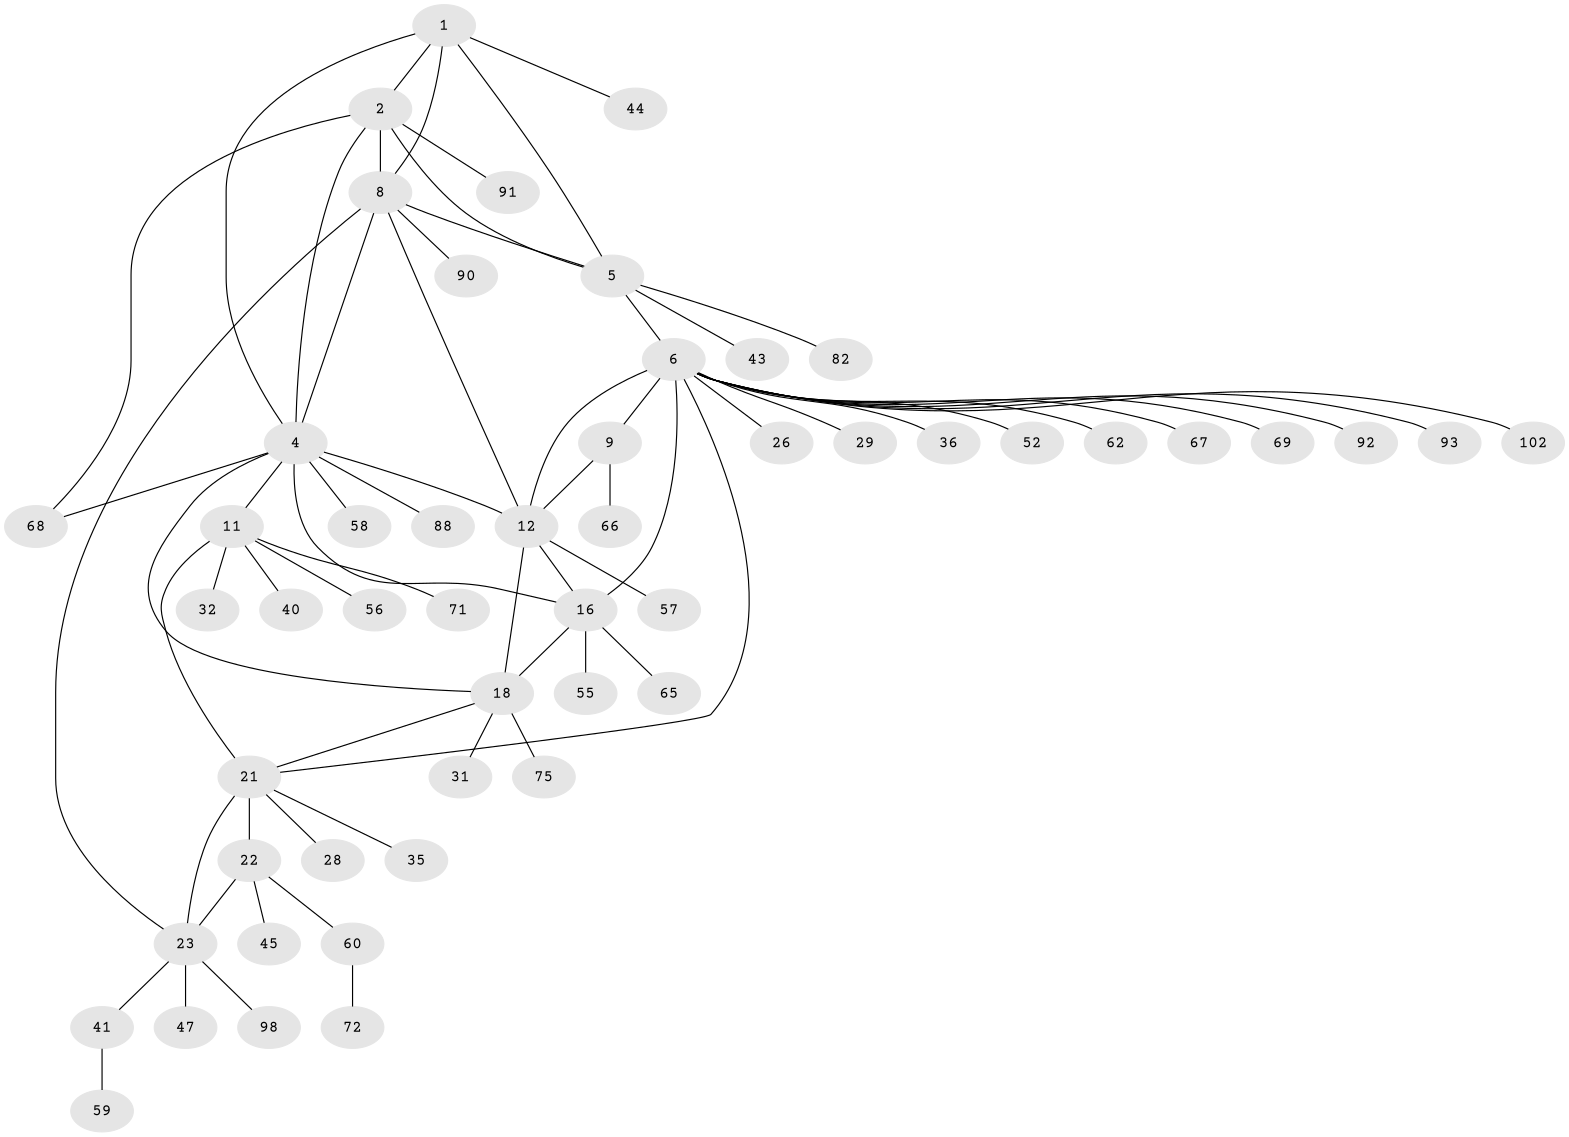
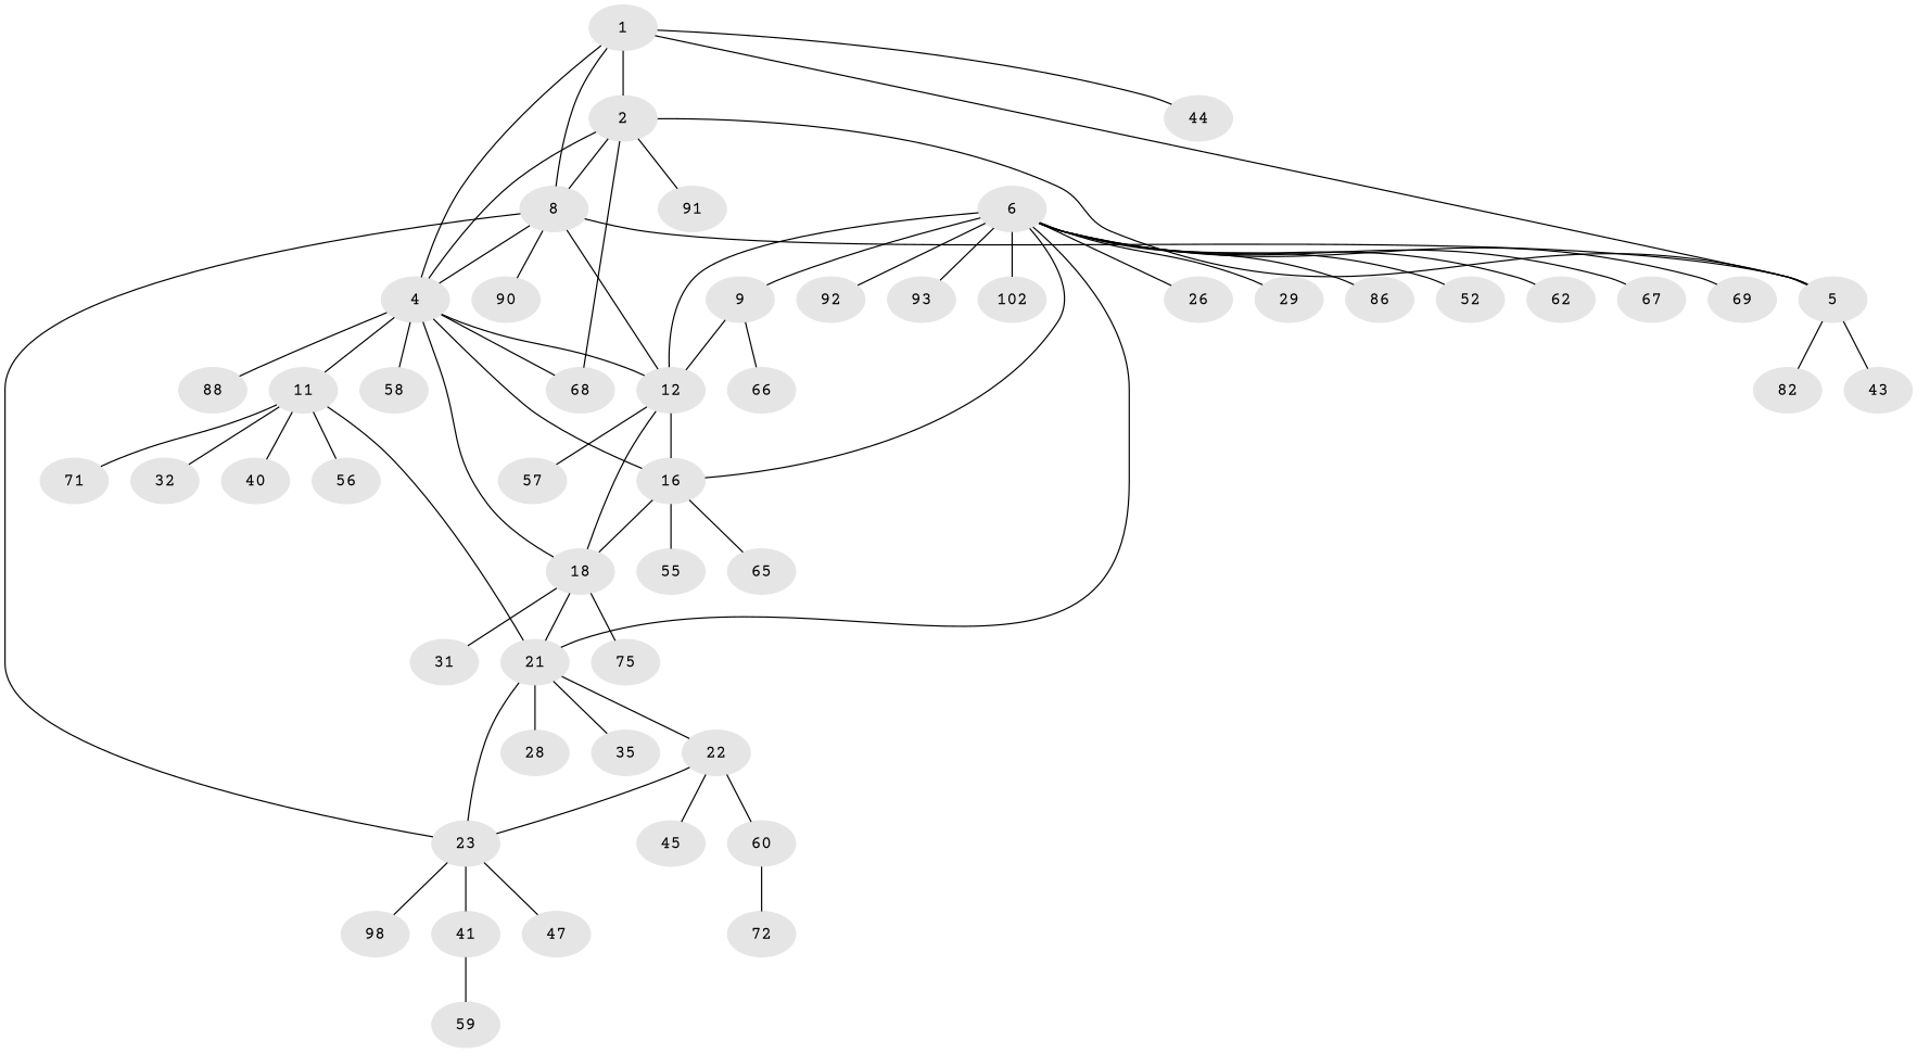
  graph {
    fontname="Courier Prime"
    node [color=gray90 fontname="Courier Prime" style=filled]
    edge [fontname="Courier Prime"]
    1 [super="+97+27"]
    2
    n3 [label=8]
    4 [super="+20+30"]
    5
    44
    68 [super="+77"]
    91
    12 [super="+64+13+38+15+50"]
    23 [super="+24+54+25"]
    90
    11 [super="+46+14"]
    16 [super="+81+19+49"]
    18
    58
    88 [super="+100"]
    6 [super="+8+99+85+39+7+42"]
    43
    82
    57 [super="+94"]
    41
    47
    98
    21
    32
    40
    56
    71
    55
    65
    31 [super="+63"]
    75
    9 [super="+70"]
    26 [super="+51"]
    29
-   36 [super="+78+96"]
+   36 [super="+78+96" label=86]
    52
    62
    67
    69
    92
    93
    102
    66
    22 [super="+76+101"]
    28
    35
    45
    60
    72
    59
    1 -- 2
    1 -- n3
    1 -- 4
    1 -- 5
    1 -- 44
    2 -- n3
    2 -- 4
    2 -- 5
    2 -- 68
    2 -- 91
    n3 -- 4
    n3 -- 5
    n3 -- 12
    n3 -- 23
    n3 -- 90
    4 -- 68
    4 -- 12
    4 -- 11
    4 -- 16 [weight=2]
    4 -- 18
    4 -- 58
    4 -- 88
-   5 -- 6
    5 -- 43
    5 -- 82
    12 -- 16 [weight=2]
    12 -- 18
    12 -- 57
    23 -- 41
    23 -- 47
    23 -- 98
    11 -- 21
    11 -- 32
    11 -- 40
    11 -- 56
    11 -- 71
    16 -- 18 [weight=2]
    16 -- 55
    16 -- 65
    18 -- 21
    18 -- 31
    18 -- 75
    6 -- 12 [weight=3]
    6 -- 16 [weight=2]
    6 -- 21
    6 -- 9 [weight=4]
    6 -- 26
    6 -- 29
    6 -- 36
    6 -- 52
    6 -- 62
    6 -- 67
    6 -- 69
    6 -- 92
    6 -- 93
    6 -- 102
    41 -- 59
    21 -- 23 [weight=3]
    21 -- 22
    21 -- 28
    21 -- 35
    9 -- 12
    9 -- 66
    22 -- 23 [weight=3]
    22 -- 45
    22 -- 60
    60 -- 72
  }
